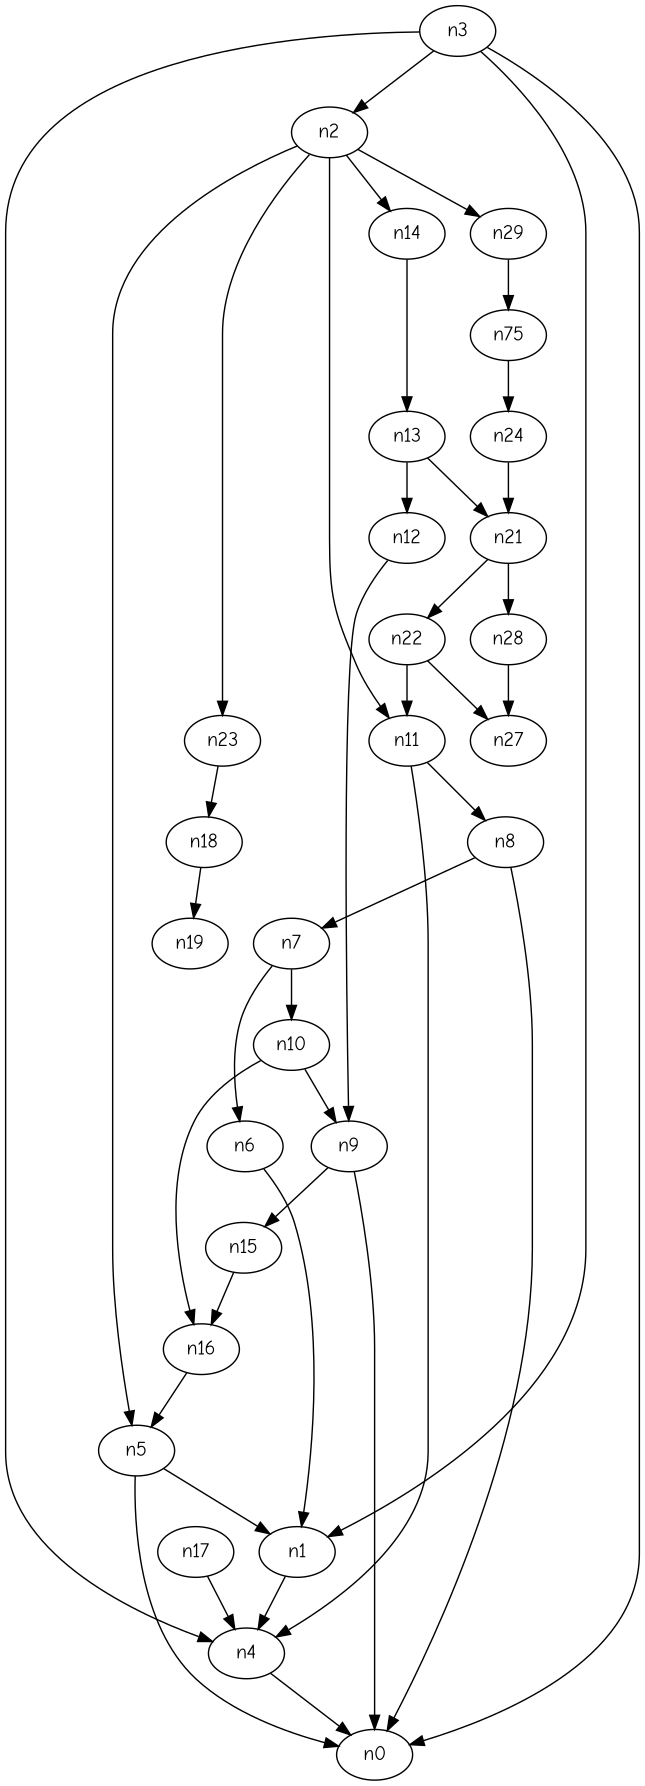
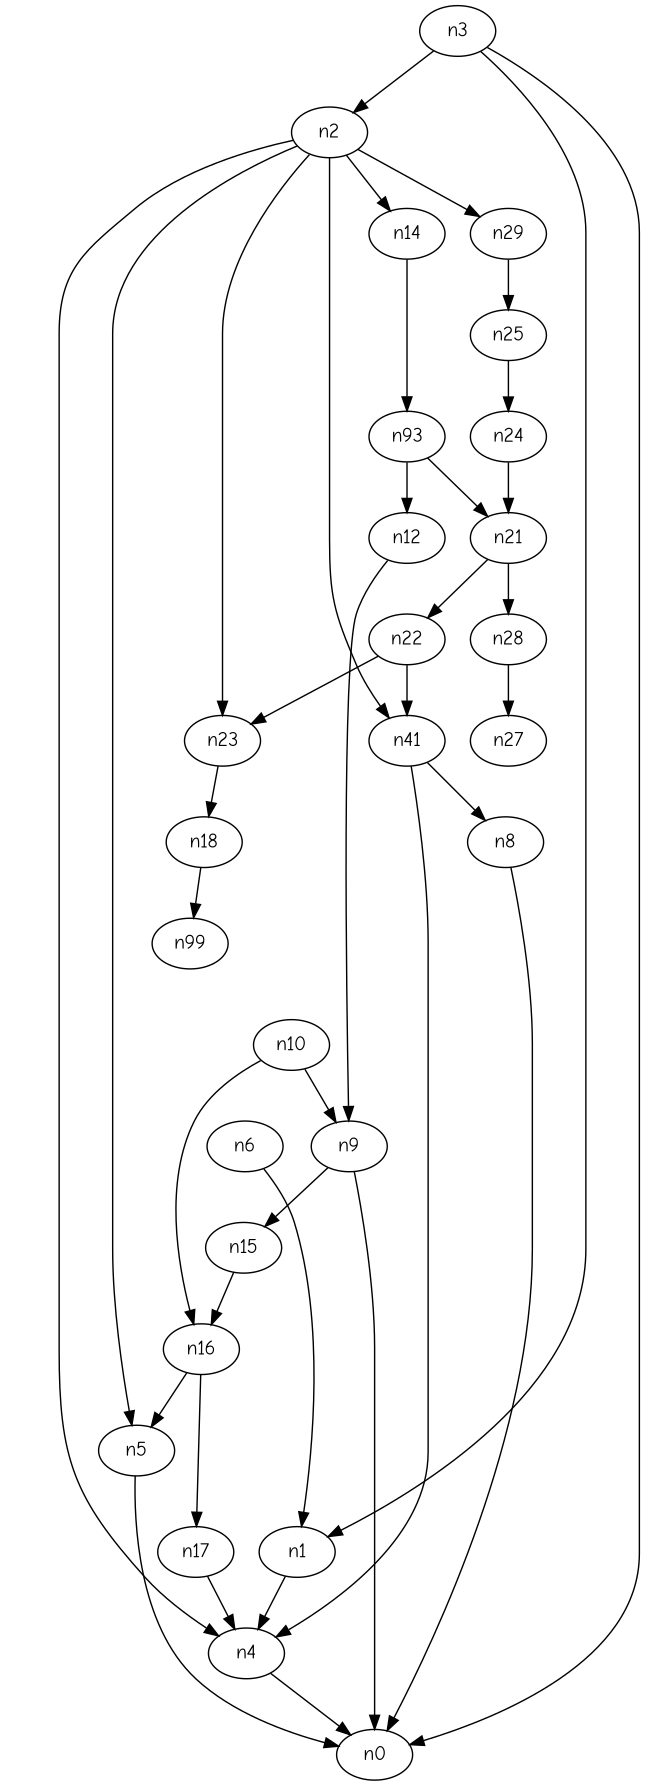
  digraph {
    fontname="Comic Neue"
    node [fontname="Comic Neue"]
    edge [fontname="Comic Neue"]
    n1
    n4
    n0
    n2
    n5
-   n11
+   n11 [label=n41]
    n14
    n23
    n26 [label=n29]
    n8
-   n13
+   n13 [label=n93]
    n18
-   n25 [label=n75]
-   n7
+   n25
    n12
    n21
-   n19
+   n19 [label=n99]
    n24
    n3
    n6
    n10
    n9
    n16
    n15
    n17
    n22
    n28
    n27
    n1 -> n4
    n4 -> n0
-   n3 -> n4
+   n2 -> n4
    n2 -> n5
    n2 -> n11
    n2 -> n14
    n2 -> n23
    n2 -> n26
-   n5 -> n1
    n5 -> n0
    n11 -> n4
    n11 -> n8
    n14 -> n13
    n23 -> n18
    n26 -> n25
    n8 -> n0
-   n8 -> n7
    n13 -> n12
    n13 -> n21
    n18 -> n19
    n25 -> n24
-   n7 -> n6
-   n7 -> n10
    n12 -> n9
    n21 -> n22
    n21 -> n28
    n24 -> n21
    n3 -> n1
    n3 -> n0
    n3 -> n2
    n6 -> n1
    n10 -> n9
    n10 -> n16
    n9 -> n0
    n9 -> n15
    n16 -> n5
+   n16 -> n17
    n15 -> n16
    n17 -> n4
    n22 -> n11
-   n22 -> n27
+   n22 -> n23
    n28 -> n27
  }
